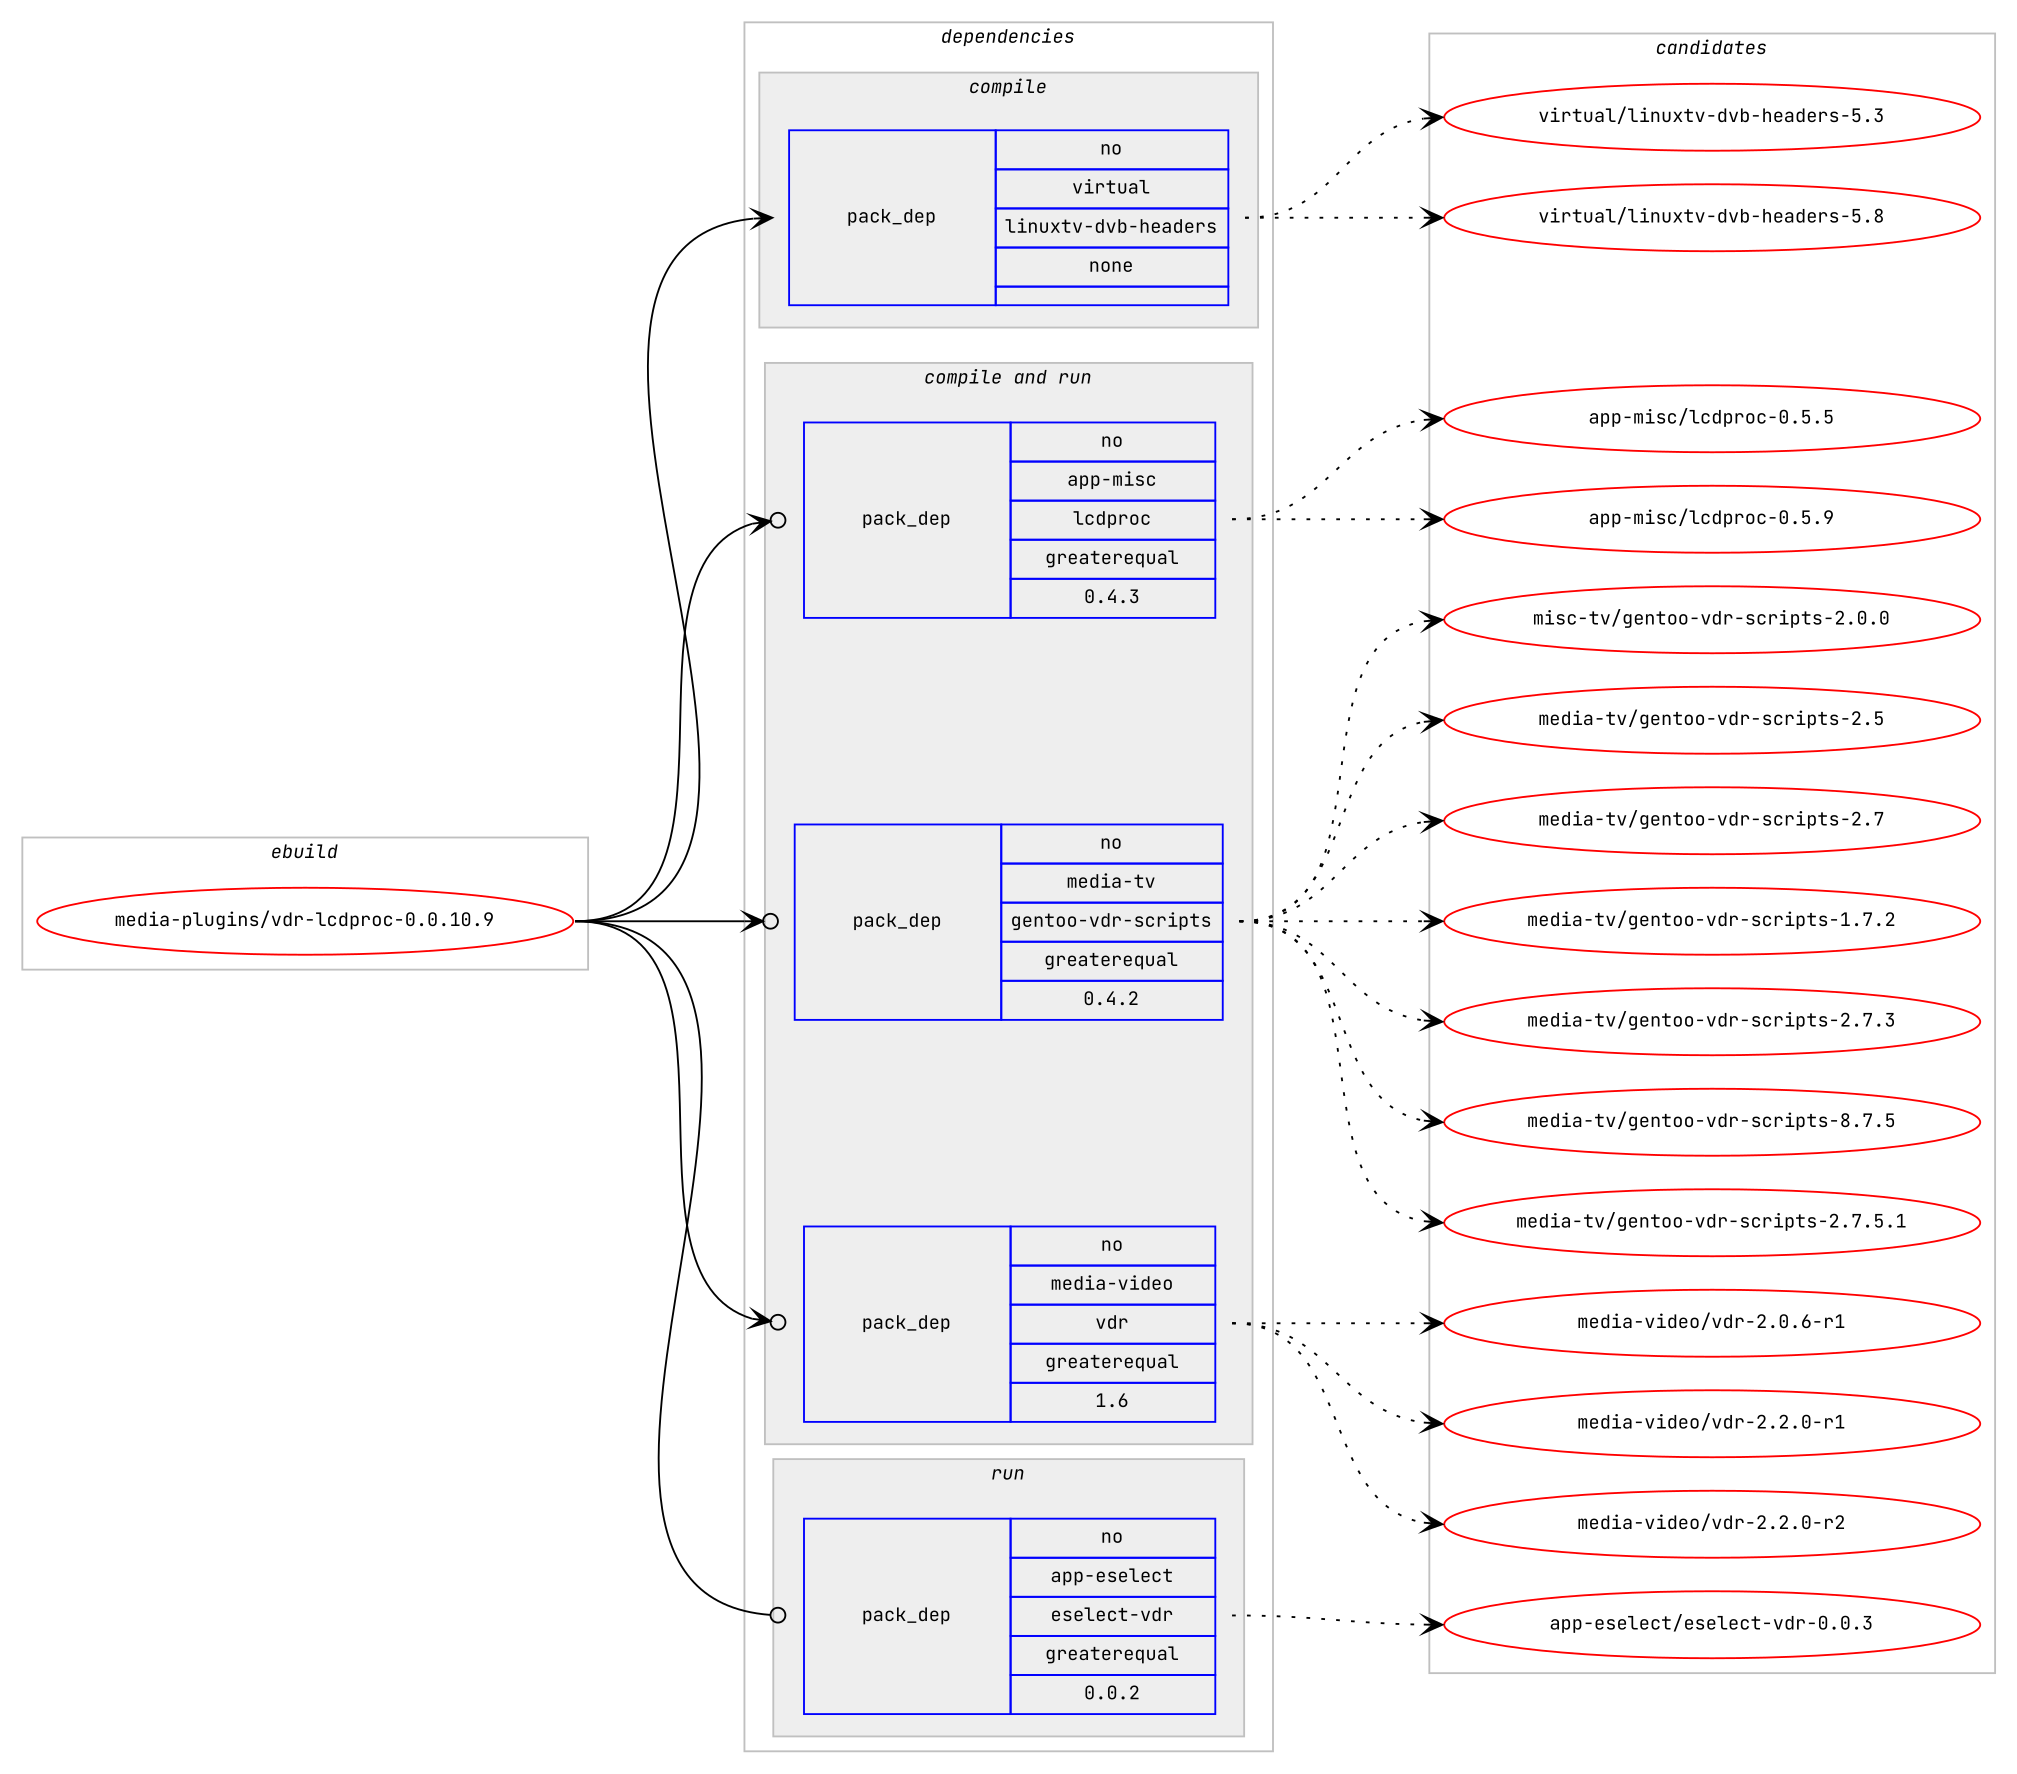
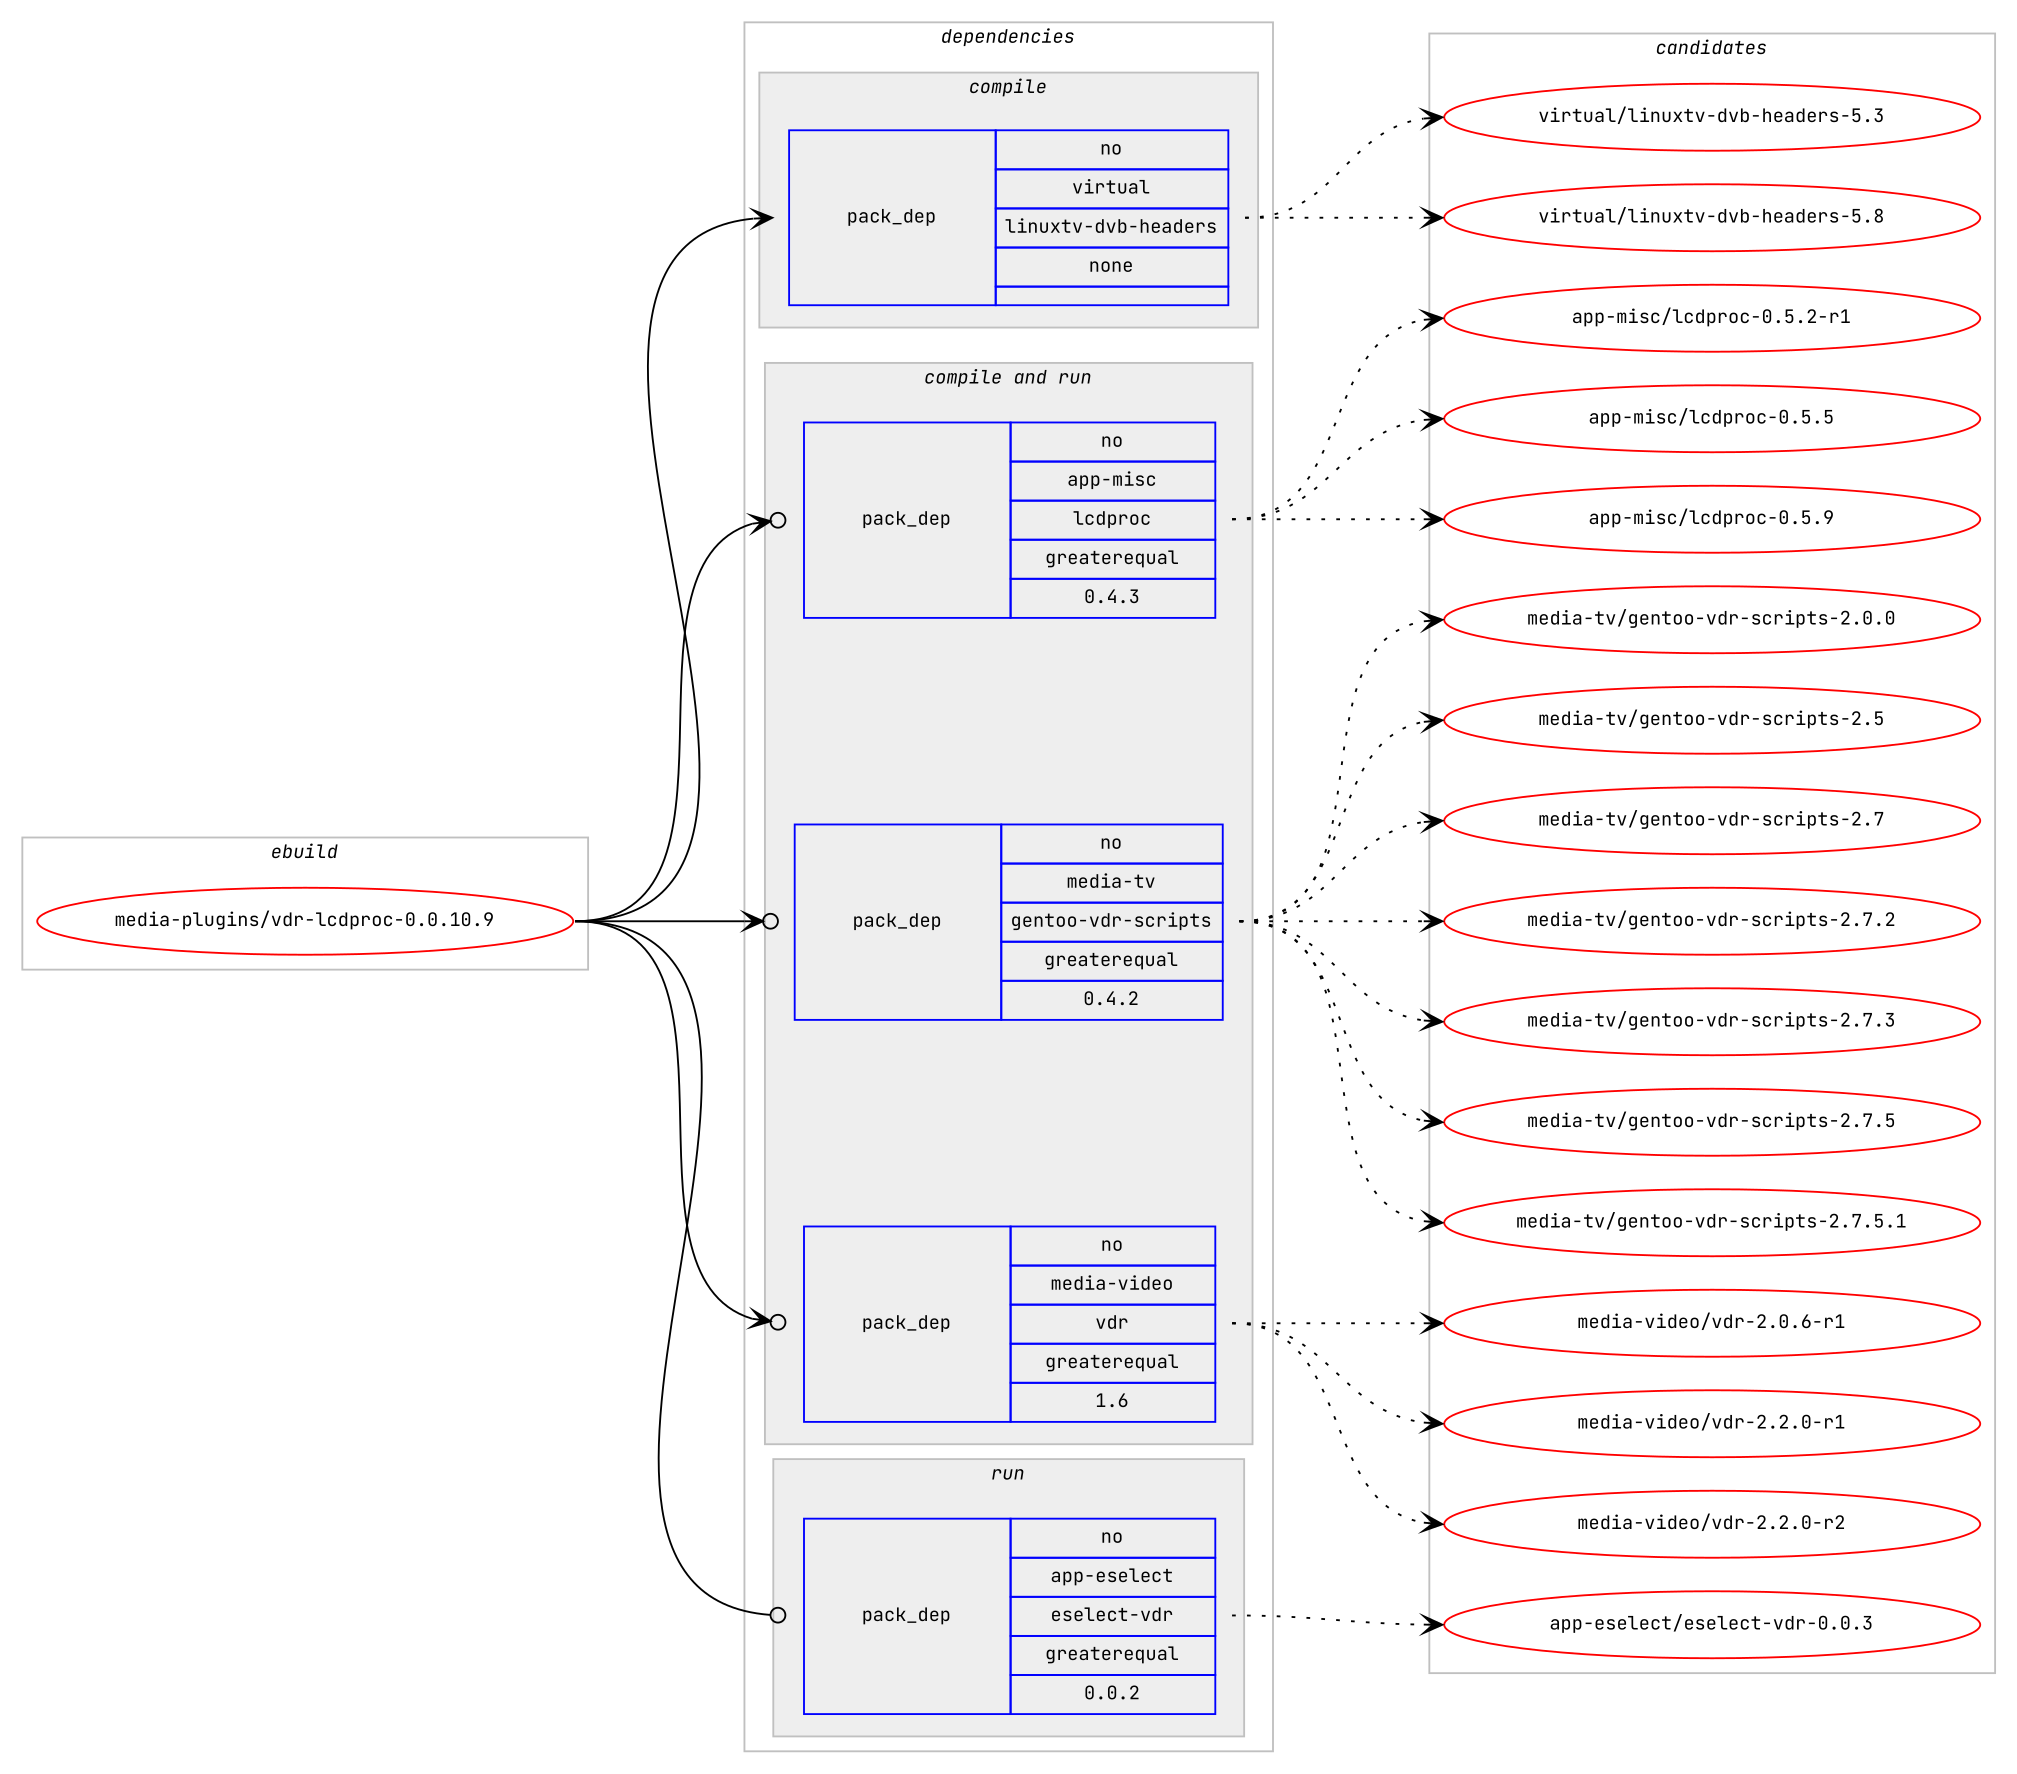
  digraph {
    compound=true
    concentrate=true
    fontname="JetBrains Mono"
    fontsize=10
    newrank=true
    rankdir=LR
    ranksep=1.5
    node [color=red fontname="JetBrains Mono" fontsize=10]
    edge [arrowhead=vee fontname="JetBrains Mono" headport=w style=dotted tailport=e weight=100]
    n1 [label="media-plugins/vdr-lcdproc-0.0.10.9" width=4]
    n2 [color=blue label=<<TABLE BORDER="0" CELLBORDER="1" CELLSPACING="0" CELLPADDING="4" WIDTH="220"><TR><TD ROWSPAN="6" CELLPADDING="30">pack_dep</TD></TR><TR><TD WIDTH="110">no</TD></TR><TR><TD>virtual</TD></TR><TR><TD>linuxtv-dvb-headers</TD></TR><TR><TD>none</TD></TR><TR><TD></TD></TR></TABLE>> shape=none]
    n3 [color=blue label=<<TABLE BORDER="0" CELLBORDER="1" CELLSPACING="0" CELLPADDING="4" WIDTH="220"><TR><TD ROWSPAN="6" CELLPADDING="30">pack_dep</TD></TR><TR><TD WIDTH="110">no</TD></TR><TR><TD>app-misc</TD></TR><TR><TD>lcdproc</TD></TR><TR><TD>greaterequal</TD></TR><TR><TD>0.4.3</TD></TR></TABLE>> shape=none]
    n4 [color=blue label=<<TABLE BORDER="0" CELLBORDER="1" CELLSPACING="0" CELLPADDING="4" WIDTH="220"><TR><TD ROWSPAN="6" CELLPADDING="30">pack_dep</TD></TR><TR><TD WIDTH="110">no</TD></TR><TR><TD>media-tv</TD></TR><TR><TD>gentoo-vdr-scripts</TD></TR><TR><TD>greaterequal</TD></TR><TR><TD>0.4.2</TD></TR></TABLE>> shape=none]
    n5 [color=blue label=<<TABLE BORDER="0" CELLBORDER="1" CELLSPACING="0" CELLPADDING="4" WIDTH="220"><TR><TD ROWSPAN="6" CELLPADDING="30">pack_dep</TD></TR><TR><TD WIDTH="110">no</TD></TR><TR><TD>media-video</TD></TR><TR><TD>vdr</TD></TR><TR><TD>greaterequal</TD></TR><TR><TD>1.6</TD></TR></TABLE>> shape=none]
    n6 [color=blue label=<<TABLE BORDER="0" CELLBORDER="1" CELLSPACING="0" CELLPADDING="4" WIDTH="220"><TR><TD ROWSPAN="6" CELLPADDING="30">pack_dep</TD></TR><TR><TD WIDTH="110">no</TD></TR><TR><TD>app-eselect</TD></TR><TR><TD>eselect-vdr</TD></TR><TR><TD>greaterequal</TD></TR><TR><TD>0.0.2</TD></TR></TABLE>> shape=none]
    n7 [label="virtual/linuxtv-dvb-headers-5.3" width=4]
    n8 [label="virtual/linuxtv-dvb-headers-5.8" width=4]
+   n9 [label="app-misc/lcdproc-0.5.2-r1" width=4]
    n10 [label="app-misc/lcdproc-0.5.5" width=4]
    n11 [label="app-misc/lcdproc-0.5.9" width=4]
-   n12 [label="misc-tv/gentoo-vdr-scripts-2.0.0" width=4]
+   n12 [label="media-tv/gentoo-vdr-scripts-2.0.0" width=4]
    n13 [label="media-tv/gentoo-vdr-scripts-2.5" width=4]
    n14 [label="media-tv/gentoo-vdr-scripts-2.7" width=4]
-   n15 [label="media-tv/gentoo-vdr-scripts-1.7.2" width=4]
+   n15 [label="media-tv/gentoo-vdr-scripts-2.7.2" width=4]
    n16 [label="media-tv/gentoo-vdr-scripts-2.7.3" width=4]
-   n17 [label="media-tv/gentoo-vdr-scripts-8.7.5" width=4]
+   n17 [label="media-tv/gentoo-vdr-scripts-2.7.5" width=4]
    n18 [label="media-tv/gentoo-vdr-scripts-2.7.5.1" width=4]
    n19 [label="media-video/vdr-2.0.6-r1" width=4]
    n20 [label="media-video/vdr-2.2.0-r1" width=4]
    n21 [label="media-video/vdr-2.2.0-r2" width=4]
    n22 [label="app-eselect/eselect-vdr-0.0.3" width=4]
    subgraph cluster_1 {
      color=gray
      label=<<i>ebuild</i>>
      rank=same
      n1
    }
    subgraph cluster_2 {
      color=gray
      label=<<i>dependencies</i>>
      subgraph cluster_3 {
        color=gray
        fillcolor="#eeeeee"
        label=<<i>compile</i>>
        style=filled
        subgraph sub_4 {
          color=gray
          fillcolor="#eeeeee"
          label=<<i>compile</i>>
          style=filled
          n2
        }
      }
      subgraph cluster_5 {
        color=gray
        fillcolor="#eeeeee"
        label=<<i>compile and run</i>>
        style=filled
        subgraph sub_6 {
          color=gray
          fillcolor="#eeeeee"
          label=<<i>compile and run</i>>
          style=filled
          n3
        }
        subgraph sub_7 {
          color=gray
          fillcolor="#eeeeee"
          label=<<i>compile and run</i>>
          style=filled
          n4
        }
        subgraph sub_8 {
          color=gray
          fillcolor="#eeeeee"
          label=<<i>compile and run</i>>
          style=filled
          n5
        }
      }
      subgraph cluster_9 {
        color=gray
        fillcolor="#eeeeee"
        label=<<i>run</i>>
        style=filled
        subgraph sub_10 {
          color=gray
          fillcolor="#eeeeee"
          label=<<i>run</i>>
          style=filled
          n6
        }
      }
    }
    subgraph cluster_11 {
      color=gray
      label=<<i>candidates</i>>
      rank=same
      subgraph sub_12 {
        color=black
        label=<<i>candidates</i>>
        nodesep=1
        rank=same
        n7
        n8
      }
      subgraph sub_13 {
        color=black
        label=<<i>candidates</i>>
        nodesep=1
        rank=same
+       n9
        n10
        n11
      }
      subgraph sub_14 {
        color=black
        label=<<i>candidates</i>>
        nodesep=1
        rank=same
        n12
        n13
        n14
        n15
        n16
        n17
        n18
      }
      subgraph sub_15 {
        color=black
        label=<<i>candidates</i>>
        nodesep=1
        rank=same
        n19
        n20
        n21
      }
      subgraph sub_16 {
        color=black
        label=<<i>candidates</i>>
        nodesep=1
        rank=same
        n22
      }
    }
    n1 -> n2 [style=solid weight=20]
    n1 -> n3 [arrowhead=odotvee style=solid weight=20]
    n1 -> n4 [arrowhead=odotvee style=solid weight=20]
    n1 -> n5 [arrowhead=odotvee style=solid weight=20]
    n1 -> n6 [arrowhead=odot style=solid weight=20]
    n2 -> n7
    n2 -> n8
+   n3 -> n9
    n3 -> n10
    n3 -> n11
    n4 -> n12
    n4 -> n13
    n4 -> n14
    n4 -> n15
    n4 -> n16
    n4 -> n17
    n4 -> n18
    n5 -> n19
    n5 -> n20
    n5 -> n21
    n6 -> n22
  }
